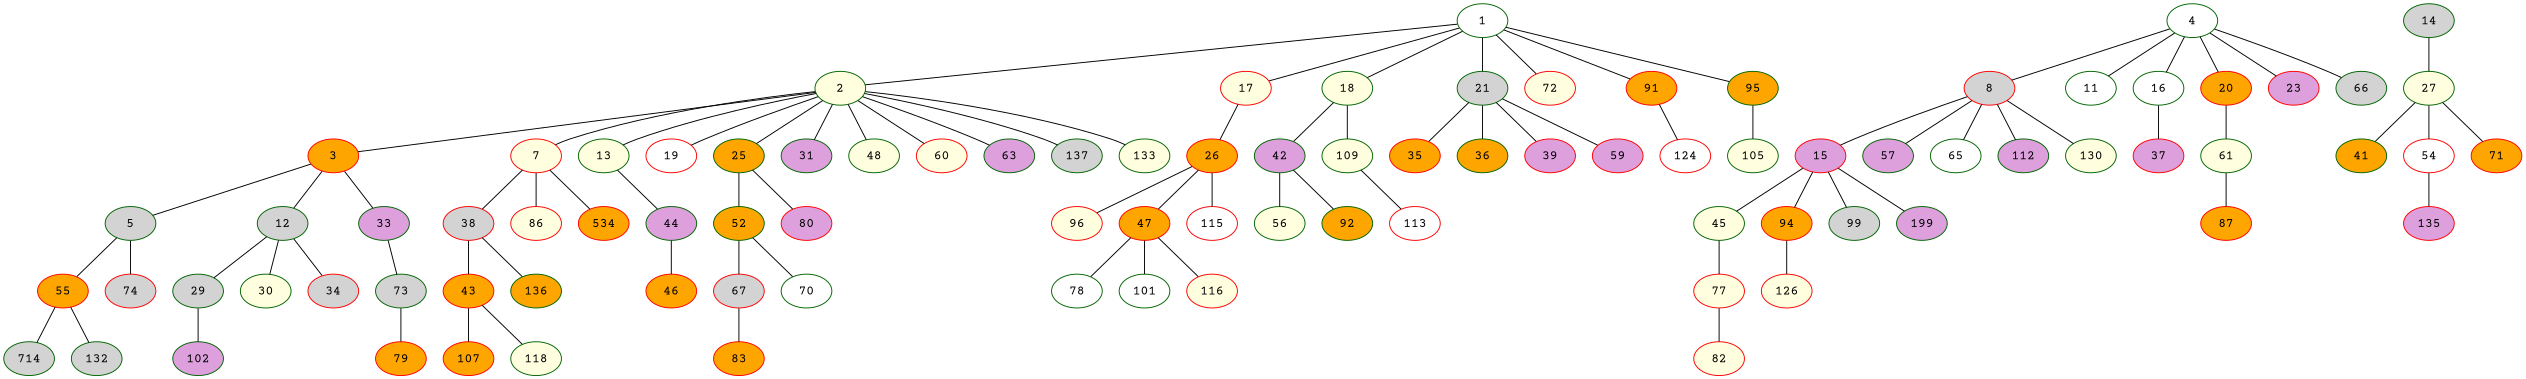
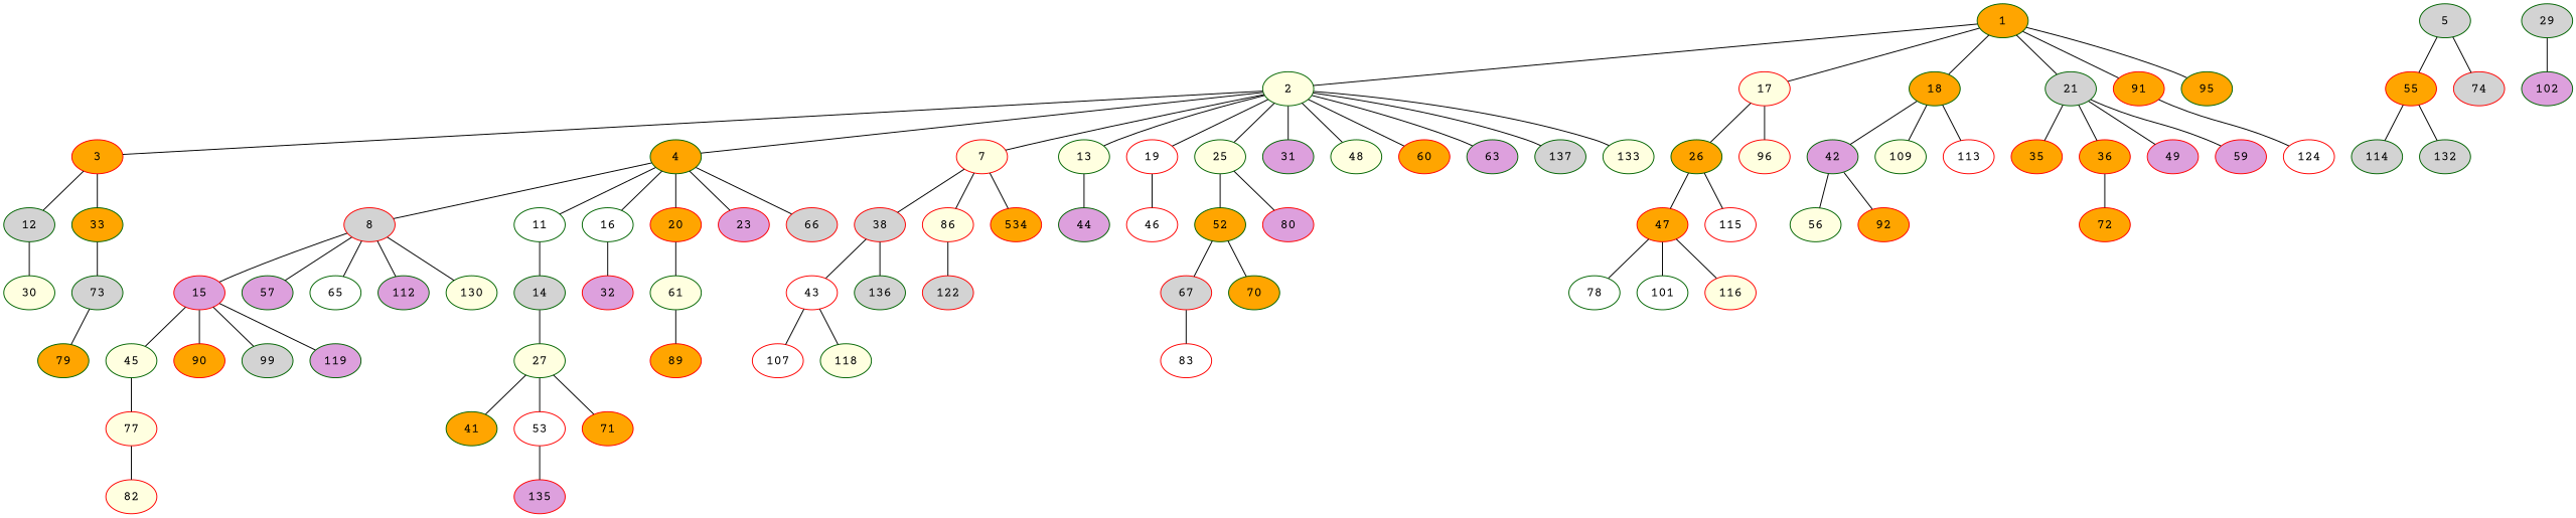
  graph {
    fontname="Courier Prime"
    node [color=darkgreen fillcolor=lightyellow fontname="Courier Prime" style=filled]
    edge [fontname="Courier Prime"]
-   1 [fillcolor=white super="+9"]
+   1 [fillcolor=orange super="+9"]
    2 [super="+6"]
    17 [color=red super="+89"]
-   18 [super="+62"]
+   18 [fillcolor=orange super="+62"]
    21 [fillcolor=lightgrey super="+22"]
-   72 [color=red]
+   72 [color=red fillcolor=orange]
    91 [color=red fillcolor=orange super="+125"]
    95 [fillcolor=orange super="+139"]
    3 [color=red fillcolor=orange super="+75"]
-   4 [fillcolor=white super="+10"]
+   4 [fillcolor=orange super="+10"]
    7 [color=red super="+28"]
    13 [super="+40"]
    19 [color=red fillcolor=white]
-   25 [fillcolor=orange super="+53"]
+   25 [super="+53"]
    31 [fillcolor=plum]
    48 [super="+100"]
-   60 [color=red super="+84"]
+   60 [color=red fillcolor=orange super="+84"]
    63 [fillcolor=plum]
    n19 [fillcolor=lightgrey label=137]
    133
-   26 [color=red fillcolor=orange]
+   26 [fillcolor=orange]
    96 [color=red]
    42 [fillcolor=plum super="+49"]
    109
    113 [color=red fillcolor=white]
    35 [color=red fillcolor=orange]
-   36 [fillcolor=orange]
-   39 [color=red fillcolor=plum]
+   36 [color=red fillcolor=orange]
+   39 [color=red fillcolor=plum label=49]
    59 [color=red fillcolor=plum]
    124 [color=red fillcolor=white]
-   105
    5 [fillcolor=lightgrey super="+24"]
    12 [fillcolor=lightgrey]
-   33 [fillcolor=plum super="+76"]
+   33 [fillcolor=orange super="+76"]
    8 [color=red fillcolor=lightgrey super="+106"]
    11 [fillcolor=white super="+50"]
    16 [fillcolor=white super="+32"]
    20 [color=red fillcolor=orange super="+93"]
    23 [color=red fillcolor=plum super="+129"]
-   66 [fillcolor=lightgrey super="+108"]
+   66 [color=red fillcolor=lightgrey super="+108"]
    38 [color=red fillcolor=lightgrey super="+117"]
    86 [color=red super="+120"]
    n43 [color=red fillcolor=orange label=534]
    44 [fillcolor=plum super="+127"]
    52 [fillcolor=orange super="+64"]
    80 [color=red fillcolor=plum]
    55 [color=red fillcolor=orange super="+121"]
    74 [color=red fillcolor=lightgrey super="+88"]
    29 [fillcolor=lightgrey super="+69"]
    30
-   34 [color=red fillcolor=lightgrey]
    73 [fillcolor=lightgrey]
    15 [color=red fillcolor=plum super="+58"]
    57 [fillcolor=plum]
    65 [fillcolor=white super="+94"]
    112 [fillcolor=plum super="+138"]
    130
    14 [fillcolor=lightgrey]
-   37 [color=red fillcolor=plum super="+98"]
+   37 [color=red fillcolor=plum super="+98" label=32]
    61
-   114 [fillcolor=lightgrey label=714]
+   114 [fillcolor=lightgrey]
    132 [fillcolor=lightgrey]
-   43 [color=red fillcolor=orange super="+51"]
-   136 [fillcolor=orange]
+   43 [color=red fillcolor=white super="+51"]
+   136 [fillcolor=lightgrey]
+   122 [color=red fillcolor=lightgrey]
    45 [super="+128"]
-   90 [color=red fillcolor=orange super="+137" label=94]
+   90 [color=red fillcolor=orange super="+137"]
    99 [fillcolor=lightgrey]
-   119 [fillcolor=plum label=199]
+   119 [fillcolor=plum]
    27 [super="+104"]
    102 [fillcolor=plum]
-   46 [color=red fillcolor=orange]
+   46 [color=red fillcolor=white]
    41 [fillcolor=orange super="+97"]
-   54 [color=red fillcolor=white]
+   54 [color=red fillcolor=white label=53]
    71 [color=red fillcolor=orange]
    77 [color=red super="+103"]
-   126 [color=red]
    47 [color=red fillcolor=orange super="+110"]
    115 [color=red fillcolor=white]
    56 [super="+68"]
-   92 [fillcolor=orange]
-   87 [color=red fillcolor=orange]
+   92 [color=red fillcolor=orange]
+   87 [color=red fillcolor=orange label=89]
    67 [color=red fillcolor=lightgrey super="+81"]
-   70 [fillcolor=white]
+   70 [fillcolor=orange]
    78 [fillcolor=white]
    101 [fillcolor=white]
    116 [color=red]
    135 [color=red fillcolor=plum]
-   79 [color=red fillcolor=orange super="+111"]
-   107 [color=red fillcolor=orange]
+   79 [fillcolor=orange super="+111"]
+   107 [color=red fillcolor=white]
    118
    82 [color=red]
-   83 [color=red fillcolor=orange super="+123"]
+   83 [color=red fillcolor=white super="+123"]
    1 -- 2
    1 -- 17
    1 -- 18
    1 -- 21
-   1 -- 72
+   36 -- 72
    1 -- 91
    1 -- 95
    2 -- 3
+   2 -- 4
    2 -- 7
    2 -- 13
    2 -- 19
    2 -- 25
    2 -- 31
    2 -- 48
    2 -- 60
    2 -- 63
    2 -- n19
    2 -- 133
    17 -- 26
-   26 -- 96
+   17 -- 96
    18 -- 42
    18 -- 109
-   109 -- 113
+   18 -- 113
    21 -- 35
    21 -- 36
    21 -- 39
    21 -- 59
    91 -- 124
-   95 -- 105
-   3 -- 5
    3 -- 12
    3 -- 33
    4 -- 8
    4 -- 11
    4 -- 16
    4 -- 20
    4 -- 23
    4 -- 66
    7 -- 38
    7 -- 86
    7 -- n43
    13 -- 44
    25 -- 52
    25 -- 80
    26 -- 47
    26 -- 115
    42 -- 56
    42 -- 92
    5 -- 55
    5 -- 74
-   12 -- 29
    12 -- 30
-   12 -- 34
    33 -- 73
    8 -- 15
    8 -- 57
    8 -- 65
    8 -- 112
    8 -- 130
+   11 -- 14
    16 -- 37
    20 -- 61
    38 -- 43
    38 -- 136
-   44 -- 46
+   86 -- 122
+   19 -- 46
    52 -- 67
    52 -- 70
    55 -- 114
    55 -- 132
    29 -- 102
    73 -- 79
    15 -- 45
    15 -- 90
    15 -- 99
    15 -- 119
    14 -- 27
    61 -- 87
    43 -- 107
    43 -- 118
    45 -- 77
-   90 -- 126
    27 -- 41
    27 -- 54
    27 -- 71
    54 -- 135
    77 -- 82
    47 -- 78
    47 -- 101
    47 -- 116
    67 -- 83
  }
